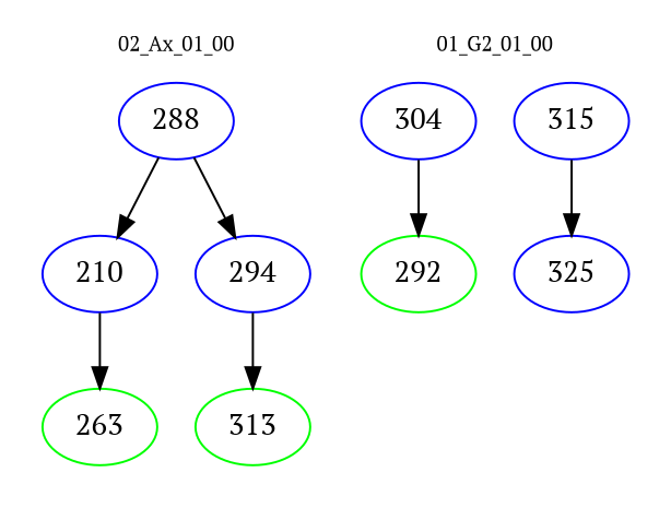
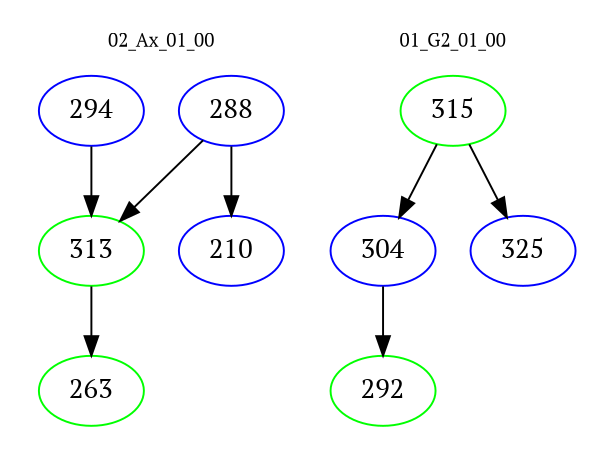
  digraph {
    fontname="PT Serif"
    node [color=blue fontname="PT Serif"]
    edge [color=black fontname="PT Serif"]
    n1 [label=288]
    n2 [label=210]
    n3 [label=294]
    n4 [color=green label=263]
    n5 [color=green label=313]
-   n6 [label=315]
+   n6 [color=green label=315]
    n7 [label=304]
    n8 [label=325]
    n9 [color=green label=292]
    subgraph cluster_1 {
      color=white
      fontsize=10
      label="02_Ax_01_00"
      n1
      n2
      n3
      n4
      n5
    }
    subgraph cluster_2 {
      color=white
      fontsize=10
      label="01_G2_01_00"
      n6
      n7
      n8
      n9
    }
    n1 -> n2
-   n1 -> n3
-   n2 -> n4
+   n1 -> n5
+   n5 -> n4
    n3 -> n5
+   n6 -> n7
    n6 -> n8
    n7 -> n9
  }
